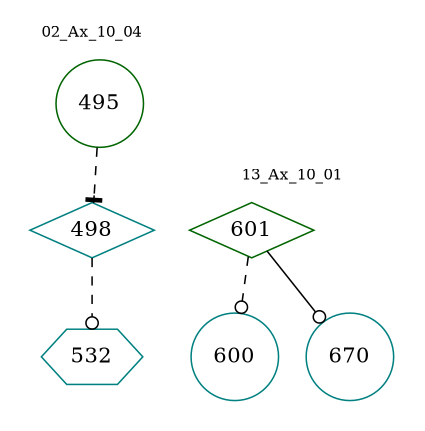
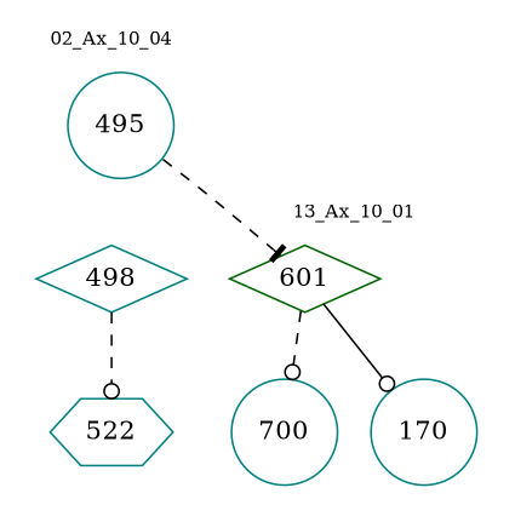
  digraph {
    node [color=teal shape=circle]
    edge [arrowhead=odot color=black style=dashed]
-   n1 [label=600]
+   n1 [label=700]
    n2 [color=darkgreen label=601 shape=diamond]
-   n3 [label=670]
-   n4 [color=darkgreen label=495]
+   n3 [label=170]
+   n4 [label=495]
    n5 [label=498 shape=diamond]
-   n6 [label=532 shape=hexagon]
+   n6 [label=522 shape=hexagon]
    subgraph cluster_1 {
      color=white
      fontsize=10
      label="13_Ax_10_01"
      n1
      n2
      n3
    }
    subgraph cluster_2 {
      color=white
      fontsize=10
      label="02_Ax_10_04"
      n4
      n5
      n6
    }
    n2 -> n1
    n2 -> n3 [style=solid]
-   n4 -> n5 [arrowhead=tee]
+   n4 -> n2 [arrowhead=tee]
    n5 -> n6
  }
